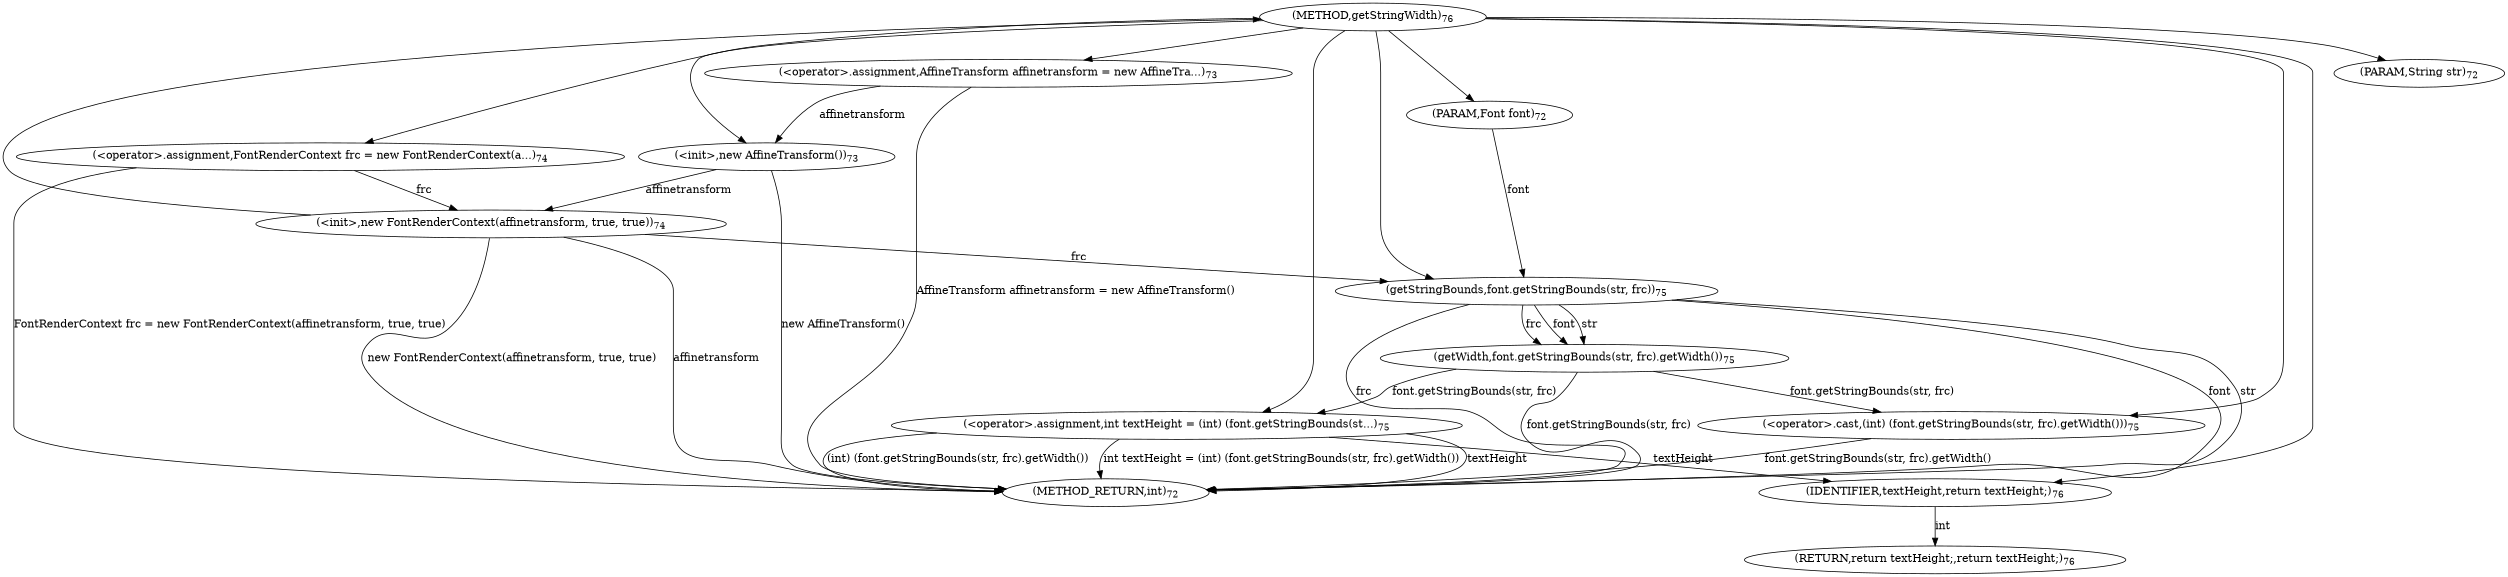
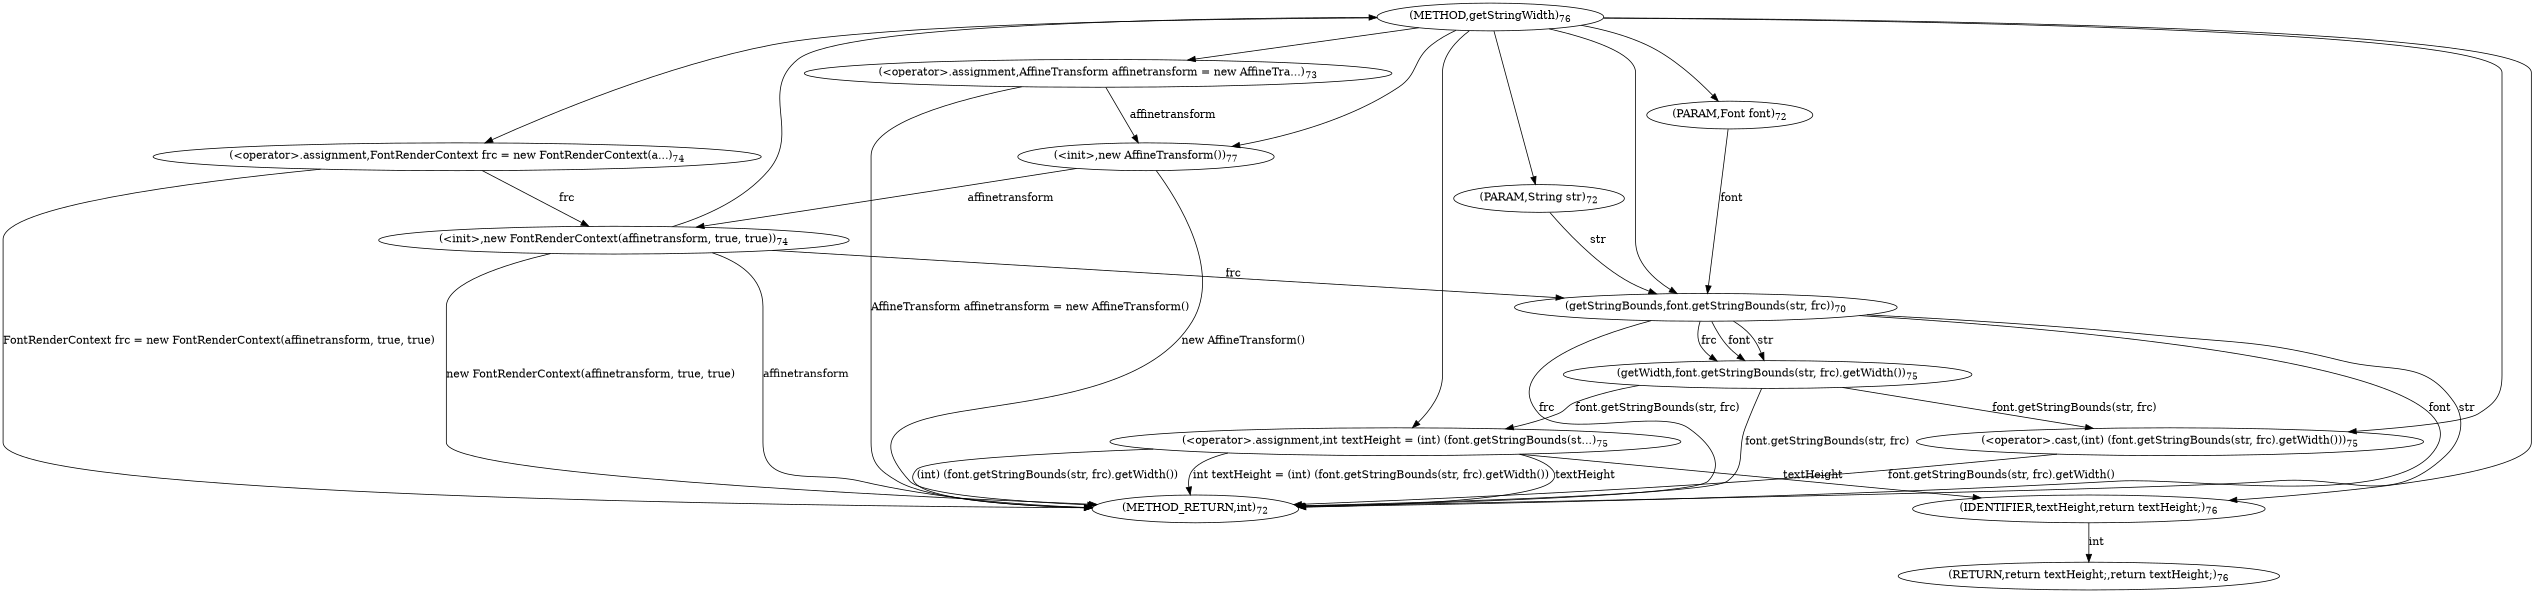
  digraph {
    fontname="DejaVu Serif"
    node [fontname="DejaVu Serif"]
    edge [fontname="DejaVu Serif"]
    n1 [label=<(METHOD,getStringWidth)<SUB>76</SUB>>]
    n2 [label=<(PARAM,Font font)<SUB>72</SUB>>]
    n3 [label=<(PARAM,String str)<SUB>72</SUB>>]
    n4 [label=<(&lt;operator&gt;.assignment,AffineTransform affinetransform = new AffineTra...)<SUB>73</SUB>>]
-   n5 [label=<(&lt;init&gt;,new AffineTransform())<SUB>73</SUB>>]
+   n5 [label=<(&lt;init&gt;,new AffineTransform())<SUB>77</SUB>>]
    n6 [label=<(&lt;operator&gt;.assignment,FontRenderContext frc = new FontRenderContext(a...)<SUB>74</SUB>>]
    n7 [label=<(&lt;operator&gt;.assignment,int textHeight = (int) (font.getStringBounds(st...)<SUB>75</SUB>>]
    n8 [label=<(IDENTIFIER,textHeight,return textHeight;)<SUB>76</SUB>>]
    n9 [label=<(&lt;operator&gt;.cast,(int) (font.getStringBounds(str, frc).getWidth()))<SUB>75</SUB>>]
-   n10 [label=<(getStringBounds,font.getStringBounds(str, frc))<SUB>75</SUB>>]
+   n10 [label=<(getStringBounds,font.getStringBounds(str, frc))<SUB>70</SUB>>]
    n11 [label=<(METHOD_RETURN,int)<SUB>72</SUB>>]
    n12 [label=<(&lt;init&gt;,new FontRenderContext(affinetransform, true, true))<SUB>74</SUB>>]
    n13 [label=<(RETURN,return textHeight;,return textHeight;)<SUB>76</SUB>>]
    n14 [label=<(getWidth,font.getStringBounds(str, frc).getWidth())<SUB>75</SUB>>]
    n1 -> n2
    n1 -> n3
    n1 -> n4
    n1 -> n5
    n1 -> n6
    n1 -> n7
    n1 -> n8
    n1 -> n9
    n1 -> n10
    n2 -> n10 [label=font]
+   n3 -> n10 [label=str]
    n4 -> n5 [label=affinetransform]
    n4 -> n11 [label="AffineTransform affinetransform = new AffineTransform()"]
    n5 -> n11 [label="new AffineTransform()"]
    n5 -> n12 [label=affinetransform]
    n6 -> n11 [label="FontRenderContext frc = new FontRenderContext(affinetransform, true, true)"]
    n6 -> n12 [label=frc]
    n7 -> n8 [label=textHeight]
    n7 -> n11 [label=textHeight]
    n7 -> n11 [label="(int) (font.getStringBounds(str, frc).getWidth())"]
    n7 -> n11 [label="int textHeight = (int) (font.getStringBounds(str, frc).getWidth())"]
    n8 -> n13 [label=int]
    n9 -> n11 [label="font.getStringBounds(str, frc).getWidth()"]
    n10 -> n11 [label=font]
    n10 -> n11 [label=str]
    n10 -> n11 [label=frc]
    n10 -> n14 [label=font]
    n10 -> n14 [label=str]
    n10 -> n14 [label=frc]
    n12 -> n1
    n12 -> n10 [label=frc]
    n12 -> n11 [label=affinetransform]
    n12 -> n11 [label="new FontRenderContext(affinetransform, true, true)"]
    n14 -> n7 [label="font.getStringBounds(str, frc)"]
    n14 -> n9 [label="font.getStringBounds(str, frc)"]
    n14 -> n11 [label="font.getStringBounds(str, frc)"]
  }
